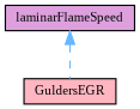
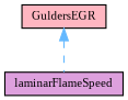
  digraph {
    fontname="Liberation Serif"
    node [color=black fontname="Liberation Serif" fontsize=10 shape=box style=filled]
    n1 [fillcolor=lightpink fontcolor=black height=0.2 label=GuldersEGR width=0.4]
    n2 [fillcolor=plum height=0.2 label=laminarFlameSpeed width=0.4]
-   n2 -> n1 [color=steelblue1 dir=back fontname="Liberation Serif" fontsize=10 labelfontname=Helvetica labelfontsize=10 style=dashed]
+   n1 -> n2 [color=steelblue1 dir=back fontname="Liberation Serif" fontsize=10 labelfontname=Helvetica labelfontsize=10 style=dashed]
  }
